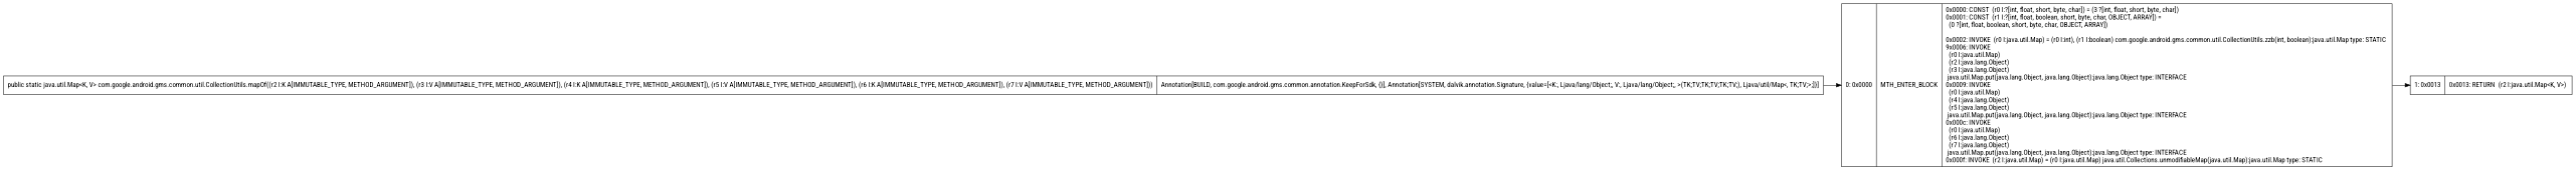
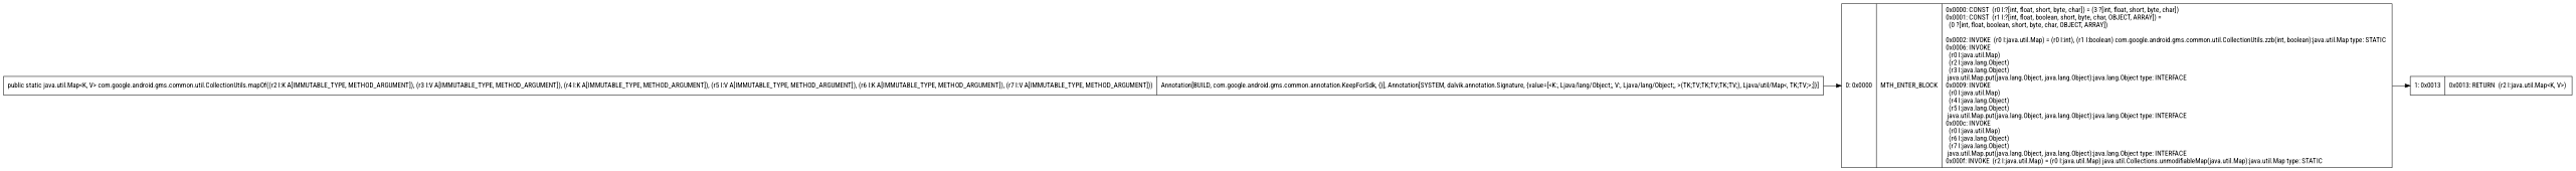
  digraph {
    rankdir=LR
    fontname="Roboto Condensed"
    node [shape=record fontname="Roboto Condensed"]
    edge [fontname="Roboto Condensed"]
-   n1 [label="{0\:\ 0x0000|MTH_ENTER_BLOCK\l|0x0000: CONST  (r0 I:?[int, float, short, byte, char]) = (3 ?[int, float, short, byte, char]) \l0x0001: CONST  (r1 I:?[int, float, boolean, short, byte, char, OBJECT, ARRAY]) = \l  (0 ?[int, float, boolean, short, byte, char, OBJECT, ARRAY])\l \l0x0002: INVOKE  (r0 I:java.util.Map) = (r0 I:int), (r1 I:boolean) com.google.android.gms.common.util.CollectionUtils.zzb(int, boolean):java.util.Map type: STATIC \l9x0006: INVOKE  \l  (r0 I:java.util.Map)\l  (r2 I:java.lang.Object)\l  (r3 I:java.lang.Object)\l java.util.Map.put(java.lang.Object, java.lang.Object):java.lang.Object type: INTERFACE \l0x0009: INVOKE  \l  (r0 I:java.util.Map)\l  (r4 I:java.lang.Object)\l  (r5 I:java.lang.Object)\l java.util.Map.put(java.lang.Object, java.lang.Object):java.lang.Object type: INTERFACE \l0x000c: INVOKE  \l  (r0 I:java.util.Map)\l  (r6 I:java.lang.Object)\l  (r7 I:java.lang.Object)\l java.util.Map.put(java.lang.Object, java.lang.Object):java.lang.Object type: INTERFACE \l0x000f: INVOKE  (r2 I:java.util.Map) = (r0 I:java.util.Map) java.util.Collections.unmodifiableMap(java.util.Map):java.util.Map type: STATIC \l}"]
+   n1 [label="{0\:\ 0x0000|MTH_ENTER_BLOCK\l|0x0000: CONST  (r0 I:?[int, float, short, byte, char]) = (3 ?[int, float, short, byte, char]) \l0x0001: CONST  (r1 I:?[int, float, boolean, short, byte, char, OBJECT, ARRAY]) = \l  (0 ?[int, float, boolean, short, byte, char, OBJECT, ARRAY])\l \l0x0002: INVOKE  (r0 I:java.util.Map) = (r0 I:int), (r1 I:boolean) com.google.android.gms.common.util.CollectionUtils.zzb(int, boolean):java.util.Map type: STATIC \l0x0006: INVOKE  \l  (r0 I:java.util.Map)\l  (r2 I:java.lang.Object)\l  (r3 I:java.lang.Object)\l java.util.Map.put(java.lang.Object, java.lang.Object):java.lang.Object type: INTERFACE \l0x0009: INVOKE  \l  (r0 I:java.util.Map)\l  (r4 I:java.lang.Object)\l  (r5 I:java.lang.Object)\l java.util.Map.put(java.lang.Object, java.lang.Object):java.lang.Object type: INTERFACE \l0x000c: INVOKE  \l  (r0 I:java.util.Map)\l  (r6 I:java.lang.Object)\l  (r7 I:java.lang.Object)\l java.util.Map.put(java.lang.Object, java.lang.Object):java.lang.Object type: INTERFACE \l0x000f: INVOKE  (r2 I:java.util.Map) = (r0 I:java.util.Map) java.util.Collections.unmodifiableMap(java.util.Map):java.util.Map type: STATIC \l}"]
    n2 [label="{1\:\ 0x0013|0x0013: RETURN  (r2 I:java.util.Map\<K, V\>) \l}"]
    n3 [label="{public static java.util.Map\<K, V\> com.google.android.gms.common.util.CollectionUtils.mapOf((r2 I:K A[IMMUTABLE_TYPE, METHOD_ARGUMENT]), (r3 I:V A[IMMUTABLE_TYPE, METHOD_ARGUMENT]), (r4 I:K A[IMMUTABLE_TYPE, METHOD_ARGUMENT]), (r5 I:V A[IMMUTABLE_TYPE, METHOD_ARGUMENT]), (r6 I:K A[IMMUTABLE_TYPE, METHOD_ARGUMENT]), (r7 I:V A[IMMUTABLE_TYPE, METHOD_ARGUMENT]))  | Annotation[BUILD, com.google.android.gms.common.annotation.KeepForSdk, \{\}], Annotation[SYSTEM, dalvik.annotation.Signature, \{value=[\<K:, Ljava\/lang\/Object;, V:, Ljava\/lang\/Object;, \>(TK;TV;TK;TV;TK;TV;), Ljava\/util\/Map\<, TK;TV;\>;]\}]\l}"]
    n1 -> n2
    n3 -> n1
  }
